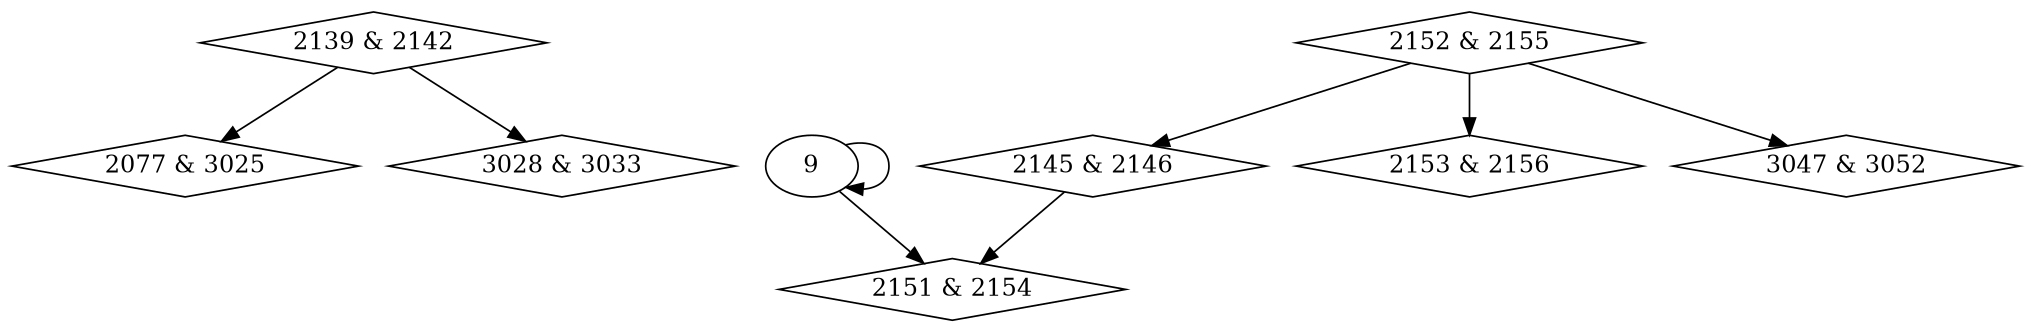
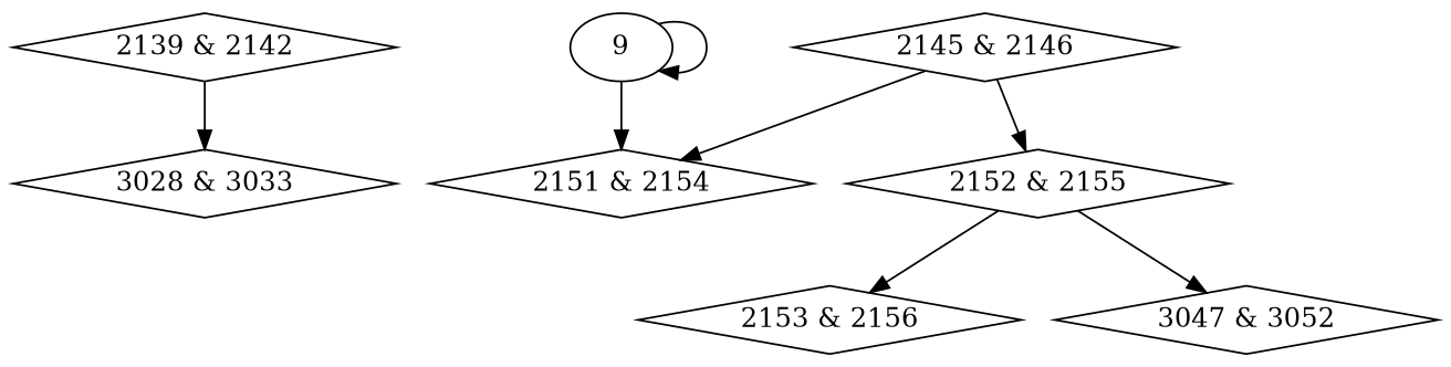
  digraph {
    fontname="DejaVu Serif"
    node [fontname="DejaVu Serif" shape=diamond]
    edge [fontname="DejaVu Serif"]
-   n1 [label="2077 & 3025"]
    n2 [label="2139 & 2142"]
    n3 [label="3028 & 3033"]
    n4 [label="2145 & 2146"]
    n5 [label="2151 & 2154"]
    n6 [label="2152 & 2155"]
    n7 [label="2153 & 2156"]
    n8 [label="3047 & 3052"]
    9 [shape=""]
-   n2 -> n1
    n2 -> n3
    n4 -> n5
-   n6 -> n4
+   n4 -> n6
    n6 -> n7
    n6 -> n8
    9 -> n5
    9 -> 9
  }
